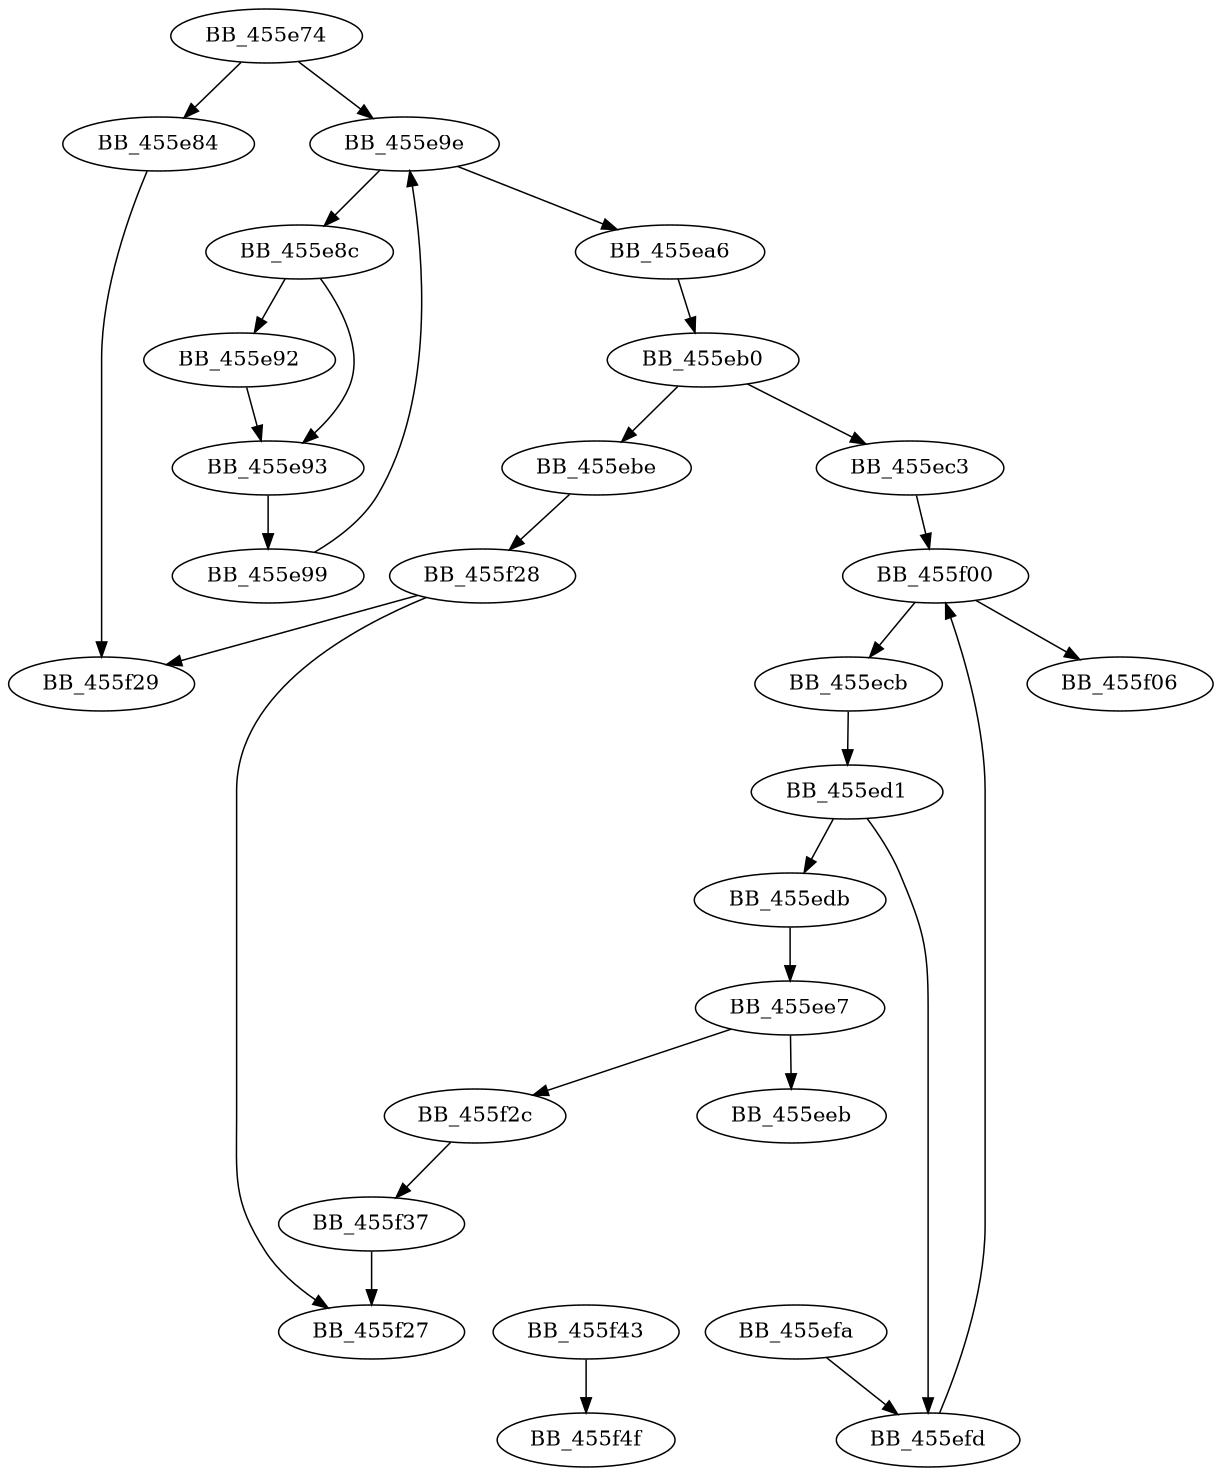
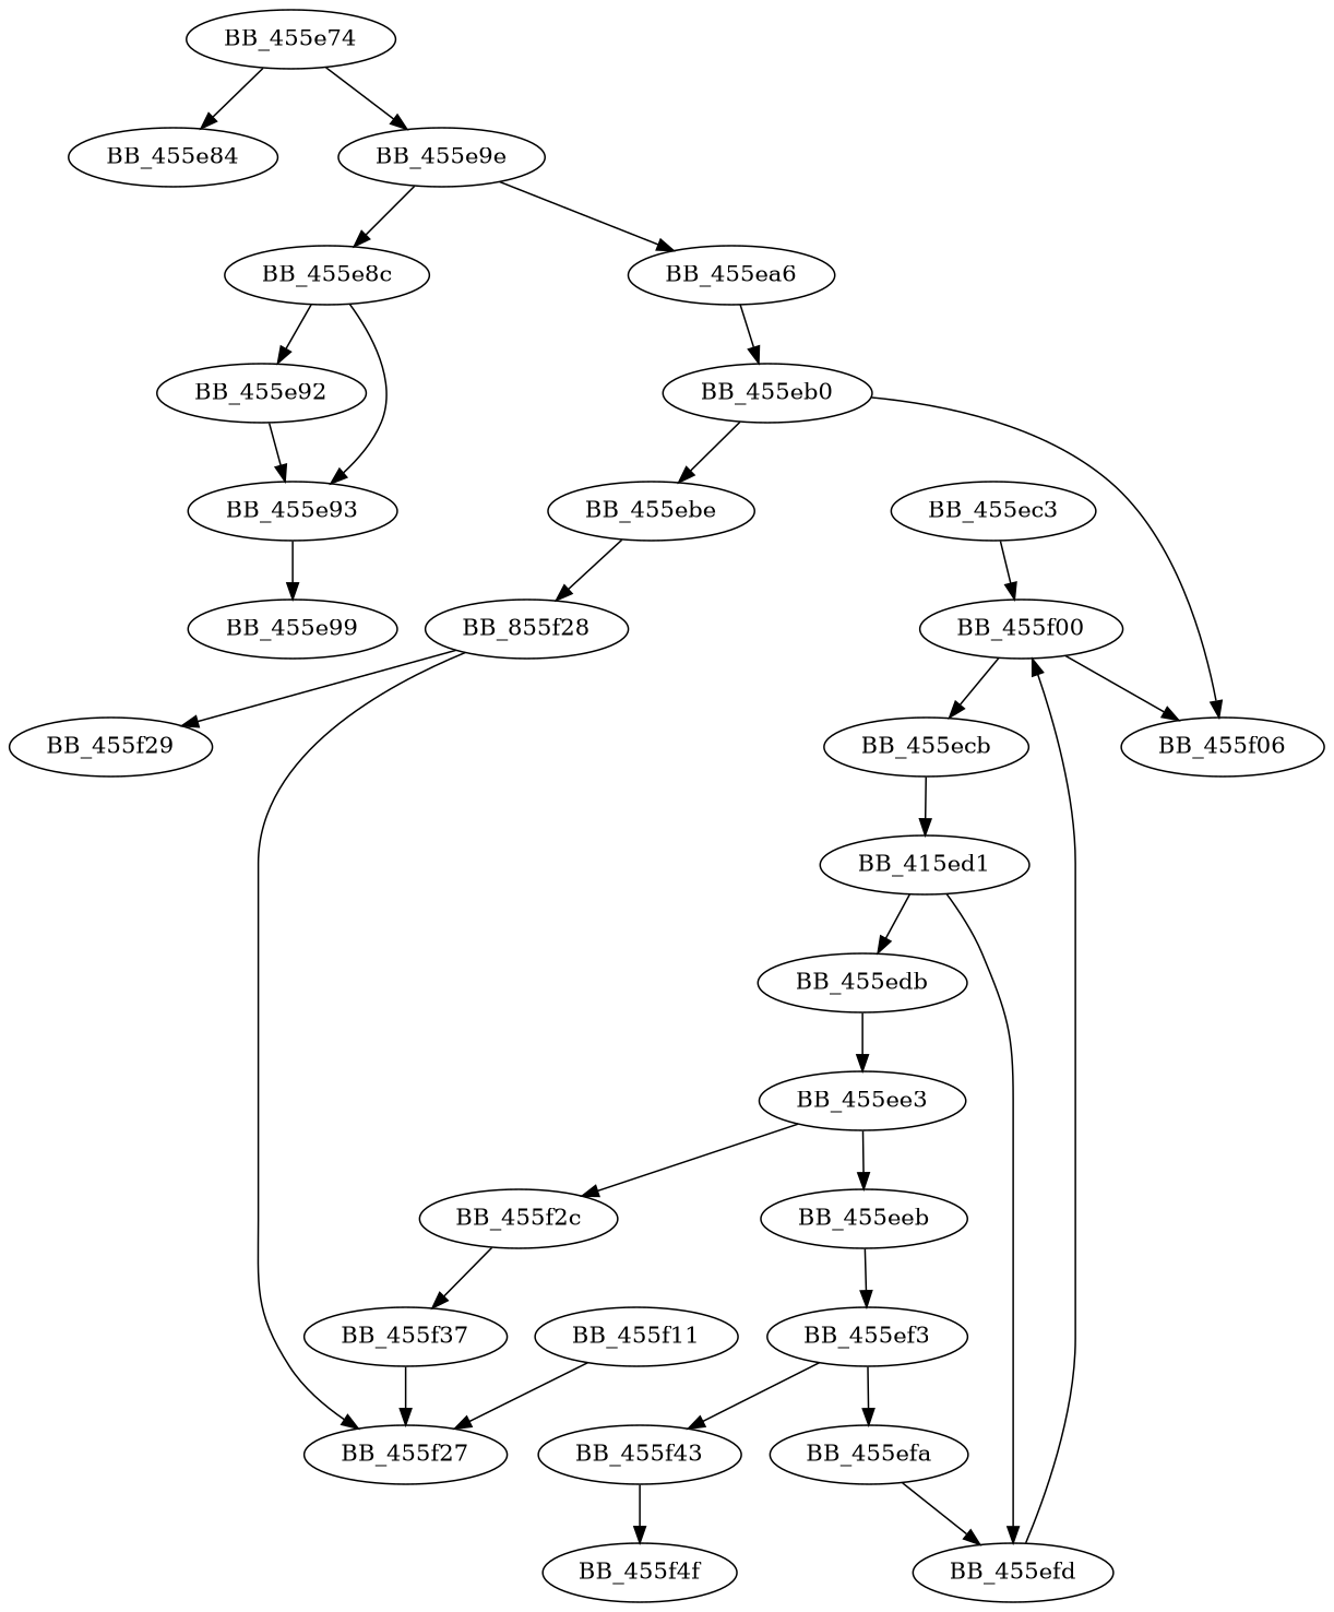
  digraph {
    BB_455e74
    BB_455e84
    BB_455e9e
    BB_455f29
    BB_455e8c
    BB_455ea6
    BB_455e92
    BB_455e93
    BB_455eb0
    BB_455e99
    BB_455ebe
    BB_455ec3
-   BB_455f28
+   BB_455f28 [label=BB_855f28]
    BB_455f00
    BB_455f27
    BB_455ecb
    BB_455f06
-   BB_455ed1
+   BB_455ed1 [label=BB_415ed1]
    BB_455edb
    BB_455efd
-   BB_455ee3 [label=BB_455ee7]
+   BB_455ee3
    BB_455eeb
    BB_455f2c
+   BB_455ef3
    BB_455f37
    BB_455efa
    BB_455f43
    BB_455f4f
+   BB_455f11
    BB_455e74 -> BB_455e84
    BB_455e74 -> BB_455e9e
-   BB_455e84 -> BB_455f29
    BB_455e9e -> BB_455e8c
    BB_455e9e -> BB_455ea6
    BB_455e8c -> BB_455e92
    BB_455e8c -> BB_455e93
    BB_455ea6 -> BB_455eb0
    BB_455e92 -> BB_455e93
    BB_455e93 -> BB_455e99
    BB_455eb0 -> BB_455ebe
-   BB_455eb0 -> BB_455ec3
-   BB_455e99 -> BB_455e9e
+   BB_455eb0 -> BB_455f06
    BB_455ebe -> BB_455f28
    BB_455ec3 -> BB_455f00
    BB_455f28 -> BB_455f29
    BB_455f28 -> BB_455f27
    BB_455f00 -> BB_455ecb
    BB_455f00 -> BB_455f06
    BB_455ecb -> BB_455ed1
    BB_455ed1 -> BB_455edb
    BB_455ed1 -> BB_455efd
    BB_455edb -> BB_455ee3
    BB_455efd -> BB_455f00
    BB_455ee3 -> BB_455eeb
    BB_455ee3 -> BB_455f2c
+   BB_455eeb -> BB_455ef3
    BB_455f2c -> BB_455f37
+   BB_455ef3 -> BB_455efa
+   BB_455ef3 -> BB_455f43
    BB_455f37 -> BB_455f27
    BB_455efa -> BB_455efd
    BB_455f43 -> BB_455f4f
+   BB_455f11 -> BB_455f27
  }
